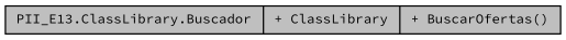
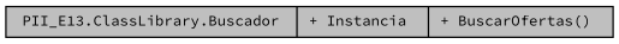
  digraph {
    rankdir=LR
    fontname="Source Code Pro"
-   n1 [color=black fillcolor=grey75 fontcolor=black fontname="Source Code Pro" fontsize=10 height=0.2 label="{PII_E13.ClassLibrary.Buscador\n|+ ClassLibrary\l|+ BuscarOfertas()\l}" shape=record style=filled width=0.4]
+   n1 [color=black fillcolor=grey75 fontcolor=black fontname="Source Code Pro" fontsize=10 height=0.2 label="{PII_E13.ClassLibrary.Buscador\n|+ Instancia\l|+ BuscarOfertas()\l}" shape=record style=filled width=0.4]
  }
